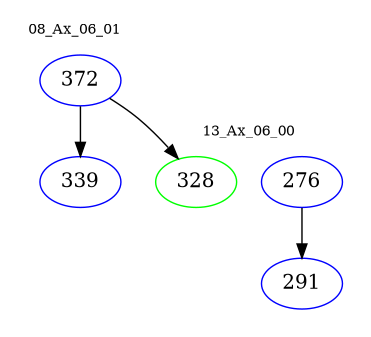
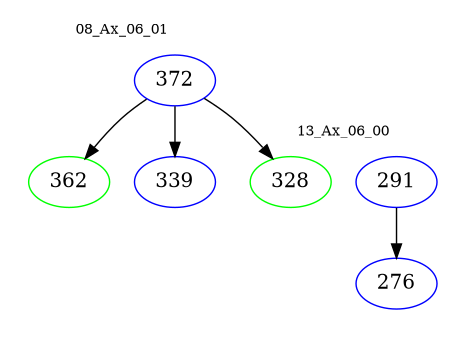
  digraph {
    node [color=blue]
    edge [color=black]
    n1 [label=291]
    n2 [label=276]
    n3 [color=green label=328]
    n4 [label=372]
+   n5 [color=green label=362]
    n6 [label=339]
    subgraph cluster_1 {
      color=white
      fontsize=10
      label="13_Ax_06_00"
      n1
      n2
      n3
    }
    subgraph cluster_2 {
      color=white
      fontsize=10
      label="08_Ax_06_01"
      n4
+     n5
      n6
    }
-   n2 -> n1
+   n1 -> n2
    n4 -> n3
+   n4 -> n5
    n4 -> n6
  }
